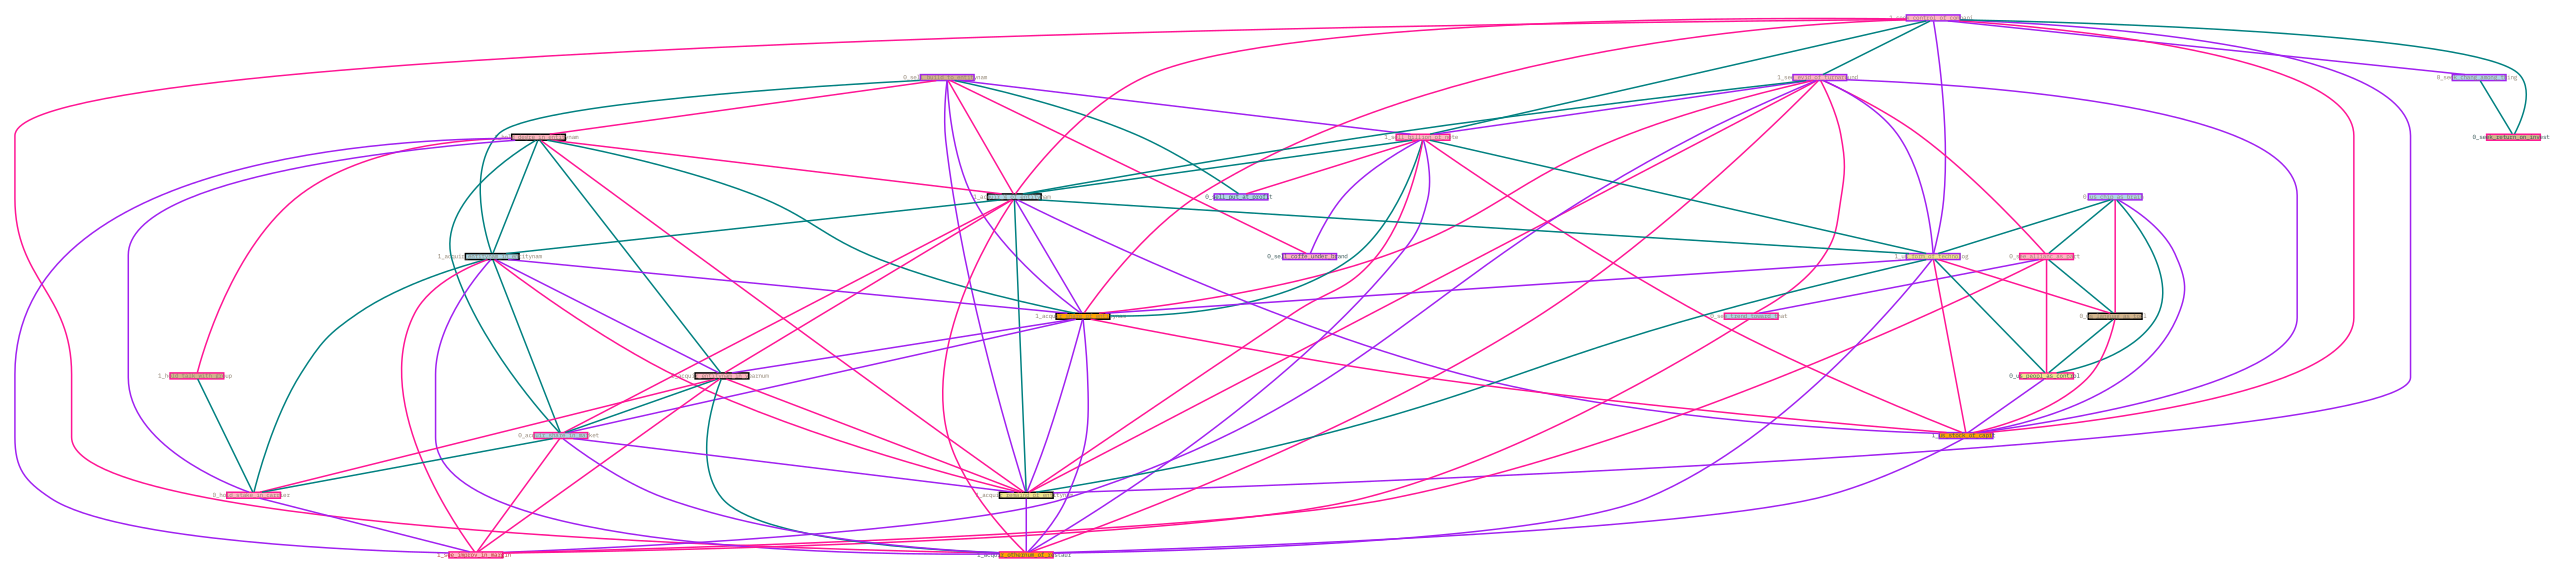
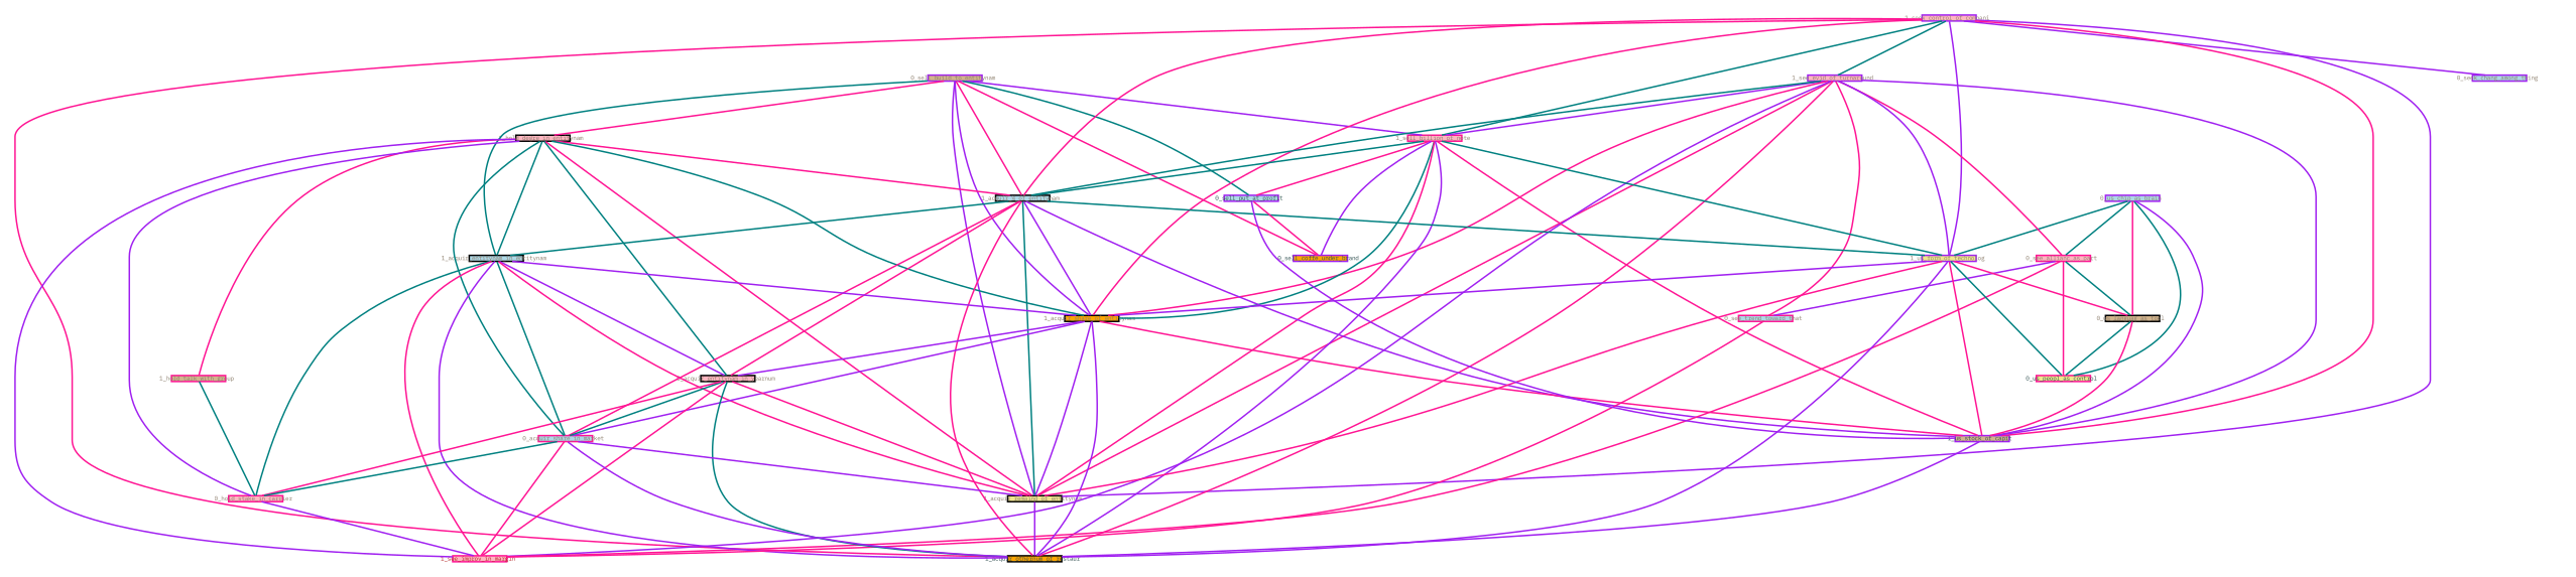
  graph {
    fontname="IBM Plex Mono"
    node [color=purple fillcolor=lightpink fixedsize=true fontcolor="#8b7d6b" fontname="IBM Plex Mono" fontsize=4 shape=polygon style=filled]
    edge [color=deeppink fontname="IBM Plex Mono" w=1]
    "0_sell_build_to_entitynam " [fillcolor=tan height=.06 width=.5]
    "0_us_chip_as_brain " [fillcolor=lightblue height=.06 width=.5]
    "1_seek_control_of_compani " [height=.06 width=.5]
    "1_see_evid_of_turnaround " [height=.06 width=.5]
    "1_hold_degre_in_entitynam " [color=black height=.06 width=.5]
    "1_hold_talk_with_group " [color=deeppink fillcolor=tan height=.06 width=.5]
    "1_sell_billion_of_note " [color=deeppink height=.06 width=.5]
    "1_acquir_%_of_entitynam " [color=black fillcolor=lightblue height=.06 width=.5]
    "0_see_allianc_as_part " [color=deeppink height=.06 width=.5]
    "1_acquir_entitynam_in_entitynam " [color=black fillcolor=lightblue height=.06 width=.5]
    "0_see_trend_toward_that " [color=deeppink fillcolor=lightblue height=.06 width=.5]
    "1_us_form_of_technolog " [fillcolor=khaki height=.06 width=.5]
    "0_us_languag_as_tool " [color=black fillcolor=tan height=.06 width=.5]
    "1_acquir_share_of_entitynam " [color=black fillcolor=orange height=.06 width=.5]
    "0_acquir_entitynam_in_yearnum " [color=black height=.06 width=.5]
    "0_acquir_share_in_market " [color=deeppink fillcolor=lightblue height=.06 width=.5]
    "1_acquir_remaind_of_entitynam " [color=black fillcolor=khaki height=.06 width=.5]
    "0_seek_chang_among_thing " [fillcolor=lightblue height=.06 width=.5]
    "0_hold_stake_in_carrier " [color=deeppink height=.06 width=.5]
    "1_see_improv_in_margin " [color=deeppink fontcolor="#b22222" height=.06 width=.5]
    "0_sell_put_at_profit " [fillcolor=lightblue fontcolor="#2f4f4f" height=.06 width=.5]
-   "0_sell_coffe_under_brand " [fontcolor="#2f4f4f" height=.06 width=.5]
+   "0_sell_coffe_under_brand " [fillcolor=orange fontcolor="#2f4f4f" height=.06 width=.5]
    "0_us_peopl_as_control " [color=deeppink fillcolor=khaki fontcolor="#2f4f4f" height=.06 width=.5]
-   "1_us_stock_of_capit " [fillcolor=orange fontcolor="#2f4f4f" height=.06 width=.5]
-   "0_seek_return_on_invest " [color=deeppink fillcolor=tan fontcolor="#2f4f4f" height=.06 width=.5]
-   "1_acquir_othernum_of_restaur " [color=deeppink fillcolor=orange fontcolor="#2f4f4f" height=.06 width=.5]
+   "1_us_stock_of_capit " [fillcolor=tan fontcolor="#2f4f4f" height=.06 width=.5]
+   "1_acquir_othernum_of_restaur " [color=black fillcolor=orange fontcolor="#2f4f4f" height=.06 width=.5]
    subgraph sub_1 {
      "0_sell_build_to_entitynam "
      "0_us_chip_as_brain "
      "1_seek_control_of_compani "
      "1_see_evid_of_turnaround "
      "1_hold_degre_in_entitynam "
      "1_hold_talk_with_group "
      "1_sell_billion_of_note "
      "1_acquir_%_of_entitynam "
      "0_see_allianc_as_part "
      "1_acquir_entitynam_in_entitynam "
      "0_see_trend_toward_that "
      "1_us_form_of_technolog "
      "0_us_languag_as_tool "
      "1_acquir_share_of_entitynam "
      "0_acquir_entitynam_in_yearnum "
      "0_acquir_share_in_market "
      "1_acquir_remaind_of_entitynam "
      "0_seek_chang_among_thing "
      "0_hold_stake_in_carrier "
    }
    subgraph sub_2 {
      "1_see_improv_in_margin "
    }
    "0_sell_build_to_entitynam " -- "1_hold_degre_in_entitynam "
    "0_sell_build_to_entitynam " -- "1_sell_billion_of_note " [color=purple]
    "0_sell_build_to_entitynam " -- "1_acquir_%_of_entitynam "
    "0_sell_build_to_entitynam " -- "1_acquir_entitynam_in_entitynam " [color=teal]
    "0_sell_build_to_entitynam " -- "1_acquir_share_of_entitynam " [color=purple]
    "0_sell_build_to_entitynam " -- "1_acquir_remaind_of_entitynam " [color=purple]
    "0_sell_build_to_entitynam " -- "0_sell_put_at_profit " [color=teal]
    "0_sell_build_to_entitynam " -- "0_sell_coffe_under_brand "
    "0_us_chip_as_brain " -- "0_see_allianc_as_part " [color=teal]
    "0_us_chip_as_brain " -- "1_us_form_of_technolog " [color=teal]
    "0_us_chip_as_brain " -- "0_us_languag_as_tool " [w=2]
    "0_us_chip_as_brain " -- "0_us_peopl_as_control " [color=teal w=2]
    "0_us_chip_as_brain " -- "1_us_stock_of_capit " [color=purple]
    "1_seek_control_of_compani " -- "1_see_evid_of_turnaround " [color=teal]
    "1_seek_control_of_compani " -- "1_sell_billion_of_note " [color=teal]
    "1_seek_control_of_compani " -- "1_acquir_%_of_entitynam "
    "1_seek_control_of_compani " -- "1_us_form_of_technolog " [color=purple]
    "1_seek_control_of_compani " -- "1_acquir_share_of_entitynam "
    "1_seek_control_of_compani " -- "1_acquir_remaind_of_entitynam " [color=purple]
    "1_seek_control_of_compani " -- "0_seek_chang_among_thing " [color=purple]
    "1_seek_control_of_compani " -- "1_us_stock_of_capit "
-   "1_seek_control_of_compani " -- "0_seek_return_on_invest " [color=teal]
    "1_seek_control_of_compani " -- "1_acquir_othernum_of_restaur "
    "1_see_evid_of_turnaround " -- "1_sell_billion_of_note " [color=purple]
    "1_see_evid_of_turnaround " -- "1_acquir_%_of_entitynam " [color=teal]
    "1_see_evid_of_turnaround " -- "0_see_allianc_as_part "
    "1_see_evid_of_turnaround " -- "0_see_trend_toward_that "
    "1_see_evid_of_turnaround " -- "1_us_form_of_technolog " [color=purple]
    "1_see_evid_of_turnaround " -- "1_acquir_share_of_entitynam "
    "1_see_evid_of_turnaround " -- "1_acquir_remaind_of_entitynam "
    "1_see_evid_of_turnaround " -- "1_see_improv_in_margin " [color=purple]
    "1_see_evid_of_turnaround " -- "1_us_stock_of_capit " [color=purple]
    "1_see_evid_of_turnaround " -- "1_acquir_othernum_of_restaur "
    "1_hold_degre_in_entitynam " -- "1_hold_talk_with_group "
    "1_hold_degre_in_entitynam " -- "1_acquir_%_of_entitynam "
    "1_hold_degre_in_entitynam " -- "1_acquir_entitynam_in_entitynam " [color=teal w=2]
    "1_hold_degre_in_entitynam " -- "1_acquir_share_of_entitynam " [color=teal]
    "1_hold_degre_in_entitynam " -- "0_acquir_entitynam_in_yearnum " [color=teal]
    "1_hold_degre_in_entitynam " -- "0_acquir_share_in_market " [color=teal]
    "1_hold_degre_in_entitynam " -- "1_acquir_remaind_of_entitynam "
    "1_hold_degre_in_entitynam " -- "0_hold_stake_in_carrier " [color=purple w=2]
    "1_hold_degre_in_entitynam " -- "1_see_improv_in_margin " [color=purple]
    "1_hold_talk_with_group " -- "0_hold_stake_in_carrier " [color=teal]
    "1_sell_billion_of_note " -- "1_acquir_%_of_entitynam " [color=teal]
    "1_sell_billion_of_note " -- "1_us_form_of_technolog " [color=teal]
    "1_sell_billion_of_note " -- "1_acquir_share_of_entitynam " [color=teal]
    "1_sell_billion_of_note " -- "1_acquir_remaind_of_entitynam "
    "1_sell_billion_of_note " -- "0_sell_put_at_profit "
    "1_sell_billion_of_note " -- "0_sell_coffe_under_brand " [color=purple]
    "1_sell_billion_of_note " -- "1_us_stock_of_capit "
    "1_sell_billion_of_note " -- "1_acquir_othernum_of_restaur " [color=purple]
    "1_acquir_%_of_entitynam " -- "1_acquir_entitynam_in_entitynam " [color=teal w=2]
    "1_acquir_%_of_entitynam " -- "1_us_form_of_technolog " [color=teal]
    "1_acquir_%_of_entitynam " -- "1_acquir_share_of_entitynam " [color=purple w=3]
    "1_acquir_%_of_entitynam " -- "0_acquir_entitynam_in_yearnum "
    "1_acquir_%_of_entitynam " -- "0_acquir_share_in_market "
    "1_acquir_%_of_entitynam " -- "1_acquir_remaind_of_entitynam " [color=teal w=3]
    "1_acquir_%_of_entitynam " -- "1_us_stock_of_capit " [color=purple]
    "1_acquir_%_of_entitynam " -- "1_acquir_othernum_of_restaur " [w=2]
    "0_see_allianc_as_part " -- "0_see_trend_toward_that " [color=purple]
    "0_see_allianc_as_part " -- "0_us_languag_as_tool " [color=teal]
    "0_see_allianc_as_part " -- "1_see_improv_in_margin "
    "0_see_allianc_as_part " -- "0_us_peopl_as_control "
    "1_acquir_entitynam_in_entitynam " -- "1_acquir_share_of_entitynam " [color=purple w=2]
    "1_acquir_entitynam_in_entitynam " -- "0_acquir_entitynam_in_yearnum " [color=purple w=3]
    "1_acquir_entitynam_in_entitynam " -- "0_acquir_share_in_market " [color=teal w=2]
    "1_acquir_entitynam_in_entitynam " -- "1_acquir_remaind_of_entitynam " [w=2]
    "1_acquir_entitynam_in_entitynam " -- "0_hold_stake_in_carrier " [color=teal]
    "1_acquir_entitynam_in_entitynam " -- "1_see_improv_in_margin "
    "1_acquir_entitynam_in_entitynam " -- "1_acquir_othernum_of_restaur " [color=purple]
    "0_see_trend_toward_that " -- "1_see_improv_in_margin "
    "1_us_form_of_technolog " -- "0_us_languag_as_tool "
    "1_us_form_of_technolog " -- "1_acquir_share_of_entitynam " [color=purple]
-   "1_us_form_of_technolog " -- "1_acquir_remaind_of_entitynam " [color=teal]
+   "1_us_form_of_technolog " -- "1_acquir_remaind_of_entitynam "
    "1_us_form_of_technolog " -- "0_us_peopl_as_control " [color=teal]
    "1_us_form_of_technolog " -- "1_us_stock_of_capit " [w=2]
    "1_us_form_of_technolog " -- "1_acquir_othernum_of_restaur " [color=purple]
    "0_us_languag_as_tool " -- "0_us_peopl_as_control " [color=teal w=2]
    "0_us_languag_as_tool " -- "1_us_stock_of_capit "
    "1_acquir_share_of_entitynam " -- "0_acquir_entitynam_in_yearnum " [color=purple]
    "1_acquir_share_of_entitynam " -- "0_acquir_share_in_market " [color=purple w=2]
    "1_acquir_share_of_entitynam " -- "1_acquir_remaind_of_entitynam " [color=purple w=3]
    "1_acquir_share_of_entitynam " -- "1_us_stock_of_capit "
    "1_acquir_share_of_entitynam " -- "1_acquir_othernum_of_restaur " [color=purple w=2]
    "0_acquir_entitynam_in_yearnum " -- "0_acquir_share_in_market " [color=teal w=2]
    "0_acquir_entitynam_in_yearnum " -- "1_acquir_remaind_of_entitynam "
    "0_acquir_entitynam_in_yearnum " -- "0_hold_stake_in_carrier "
    "0_acquir_entitynam_in_yearnum " -- "1_see_improv_in_margin "
    "0_acquir_entitynam_in_yearnum " -- "1_acquir_othernum_of_restaur " [color=teal]
    "0_acquir_share_in_market " -- "1_acquir_remaind_of_entitynam " [color=purple]
    "0_acquir_share_in_market " -- "0_hold_stake_in_carrier " [color=teal]
    "0_acquir_share_in_market " -- "1_see_improv_in_margin "
    "0_acquir_share_in_market " -- "1_acquir_othernum_of_restaur " [color=purple]
    "1_acquir_remaind_of_entitynam " -- "1_acquir_othernum_of_restaur " [color=purple w=2]
-   "0_seek_chang_among_thing " -- "0_seek_return_on_invest " [color=teal]
    "0_hold_stake_in_carrier " -- "1_see_improv_in_margin " [color=purple]
-   "0_us_peopl_as_control " -- "1_us_stock_of_capit " [color=purple]
+   "0_sell_put_at_profit " -- "0_sell_coffe_under_brand "
+   "0_sell_put_at_profit " -- "1_us_stock_of_capit " [color=purple]
    "1_us_stock_of_capit " -- "1_acquir_othernum_of_restaur " [color=purple]
  }
